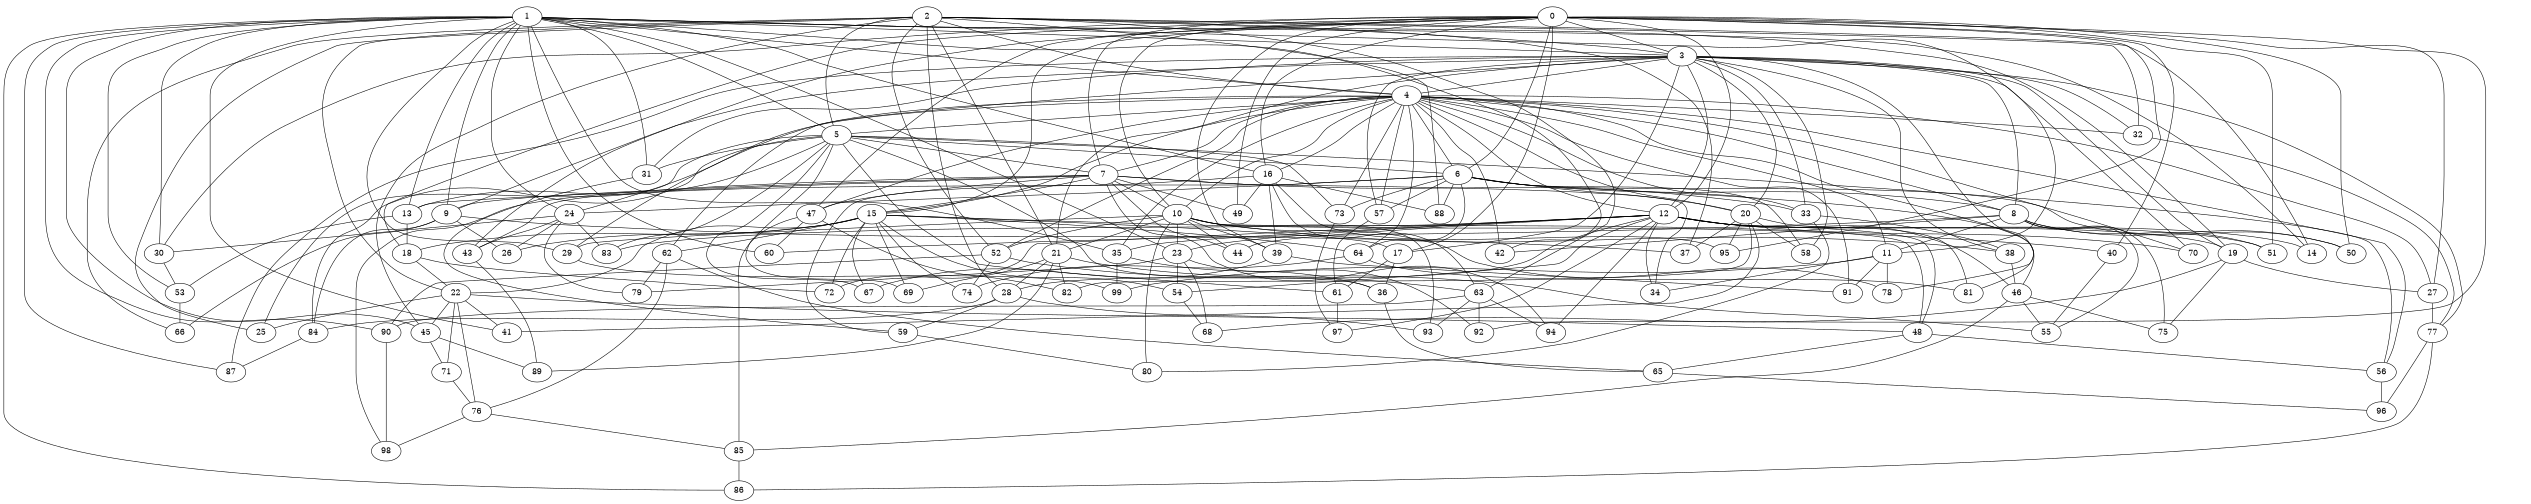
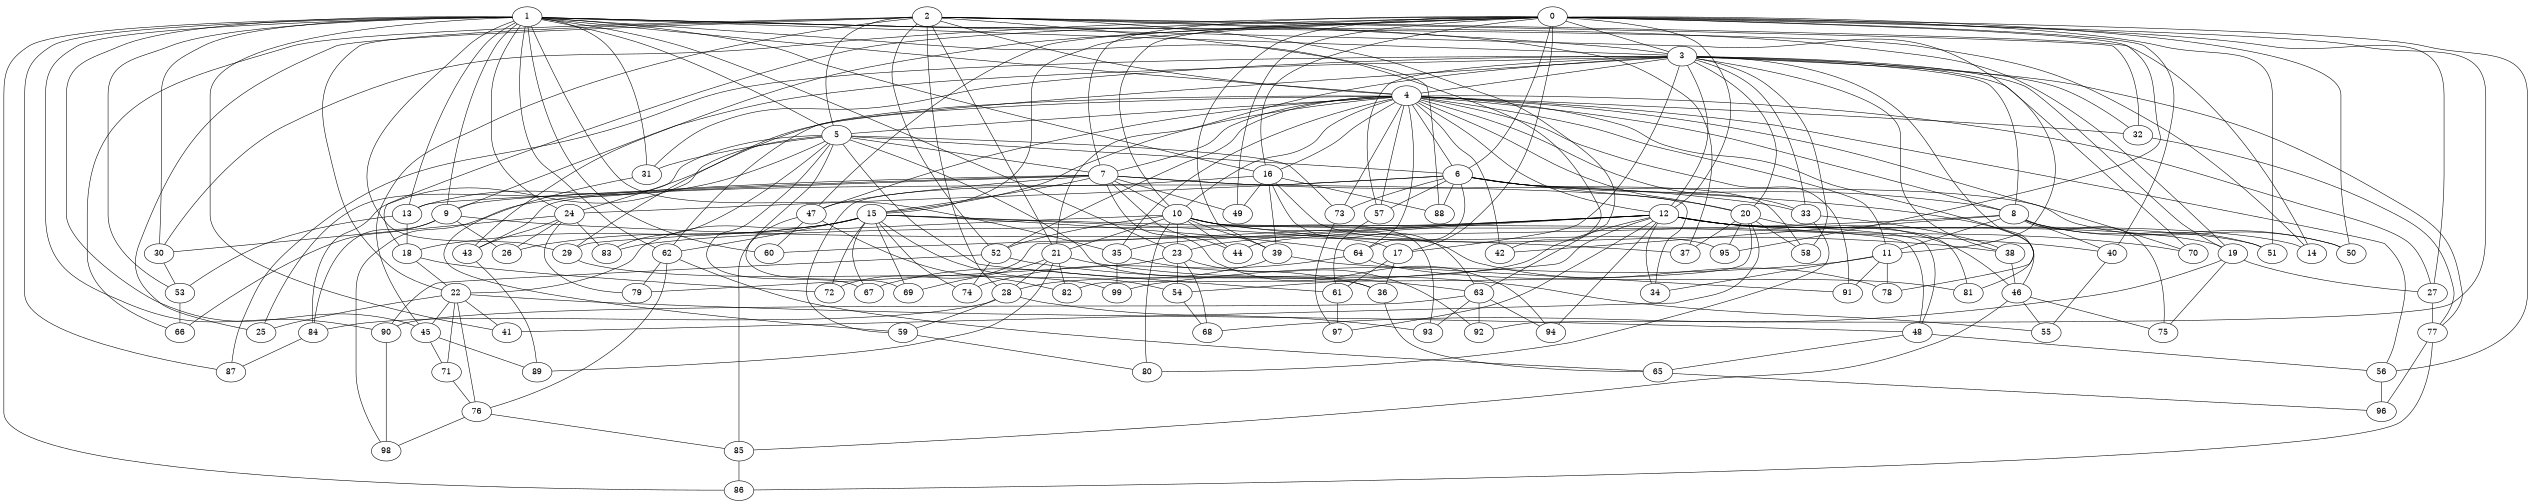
  strict graph {
    fontname="DejaVu Serif"
    node [fontname="DejaVu Serif"]
    edge [fontname="DejaVu Serif" is_available=True prob=1.0]
    0
    3
    6
    7
    10
    12
    15
    16
    17
    18
    27
    30
    39
    40
    43
    47
    49
    50
    51
    56
    92
    95
    4
    9
    19
    31
    62
    87
    21
    32
    8
    20
    33
    38
    57
    58
    70
    77
    78
    24
    88
    64
    73
    46
    59
    13
    34
    44
    94
    98
    23
    29
    52
    48
    80
    93
    14
    35
    28
    83
    54
    72
    97
    22
    67
    69
    26
    74
    63
    36
    61
    53
    91
    55
    89
    60
    82
    85
    96
    1
    5
    11
    41
    42
    45
    86
    90
    81
    25
    84
    37
    66
    99
    75
    68
    79
    71
    76
    65
    2
    0 -- 3 [prob=0.648769209493]
    0 -- 6
    0 -- 7 [prob=0.0377135039069]
    0 -- 10 [prob=0.69497578954]
    0 -- 12 [prob=0.00102916924694]
    0 -- 15
    0 -- 16 [prob=0.03347446921]
    0 -- 17 [prob=0.884939848782]
    0 -- 18 [prob=0.131497444162]
    0 -- 27
    0 -- 30 [prob=0.555993039913]
    0 -- 39 [prob=0.880274142905]
    0 -- 40 [prob=0.429609882685]
    0 -- 43 [prob=0.502533543416]
    0 -- 47
    0 -- 49 [prob=0.762449239217]
    0 -- 50 [prob=0.879853870403]
    0 -- 51
-   5 -- 56 [prob=0.762029779502]
+   0 -- 56 [prob=0.762029779502]
    0 -- 92 [prob=0.339134306439]
    0 -- 95 [prob=0.666522935044]
    3 -- 12 [prob=0.625213647855]
    3 -- 17
    3 -- 4
    3 -- 9
    3 -- 19 [prob=0.270607398827]
    3 -- 31 [prob=0.303640020327]
    3 -- 62 [prob=0.790674380835]
    3 -- 87 [prob=0.510540843539]
    3 -- 21 [prob=0.683387392319]
    3 -- 32 [prob=0.156235956198]
    3 -- 8 [prob=0.537373575135]
    3 -- 20 [prob=0.580035433968]
    3 -- 33 [prob=0.930844571013]
    3 -- 38 [prob=0.409830213482]
    3 -- 57
    3 -- 58 [prob=0.0850650199]
    3 -- 70
    3 -- 77 [prob=0.0459389360223]
    3 -- 78
    6 -- 50 [prob=0.905348372194]
    6 -- 8
    6 -- 20 [prob=0.381450359477]
    6 -- 57 [prob=0.819674704715]
    6 -- 58 [prob=0.203171765438]
    6 -- 24 [prob=0.588995041387]
    6 -- 88 [prob=0.915649871404]
    6 -- 64 [prob=0.160730746093]
    6 -- 73 [prob=0.795305893568]
    6 -- 46 [prob=0.410583089162]
    6 -- 59 [prob=0.941403798729]
    7 -- 10 [prob=0.204861754211]
    7 -- 15
    7 -- 47 [prob=0.930971229651]
    7 -- 49
    7 -- 9
    7 -- 33
    7 -- 13
    7 -- 34 [prob=0.89543487455]
    7 -- 44 [prob=0.508960716953]
    7 -- 94
    7 -- 98 [prob=0.945507146789]
    10 -- 39
    10 -- 21
    10 -- 38 [prob=0.305926698602]
    10 -- 78 [prob=0.83192344101]
    10 -- 44 [prob=0.639941486021]
    10 -- 23 [prob=0.586629732387]
    10 -- 29 [prob=0.681236084345]
    10 -- 52 [prob=0.497999172234]
    10 -- 48 [prob=0.997662493986]
    10 -- 80 [prob=0.34087452361]
    10 -- 93 [prob=0.696668697184]
    12 -- 51
    12 -- 19 [prob=0.10339541844]
    12 -- 70 [prob=0.0498623846195]
    12 -- 46 [prob=0.361887211182]
    12 -- 34 [prob=0.211876603094]
    12 -- 44 [prob=0.634378152954]
    12 -- 94 [prob=0.0657700989348]
    12 -- 23 [prob=0.171011492179]
    12 -- 48
    12 -- 14 [prob=0.844817988491]
    12 -- 35 [prob=0.912766669507]
    12 -- 28 [prob=0.165374518173]
    12 -- 83 [prob=0.788358297376]
    12 -- 54 [prob=0.215228224553]
    12 -- 72 [prob=0.272886576449]
    12 -- 97 [prob=0.376170573458]
    15 -- 17 [prob=0.987445670453]
    15 -- 18 [prob=0.834857174371]
    15 -- 40 [prob=0.74666968072]
    15 -- 62 [prob=0.88640576409]
    15 -- 64
    15 -- 54 [prob=0.778331468094]
    15 -- 72 [prob=0.400892567468]
    15 -- 22 [prob=0.850662305087]
    15 -- 67
    15 -- 69
    15 -- 26 [prob=0.701274180758]
    15 -- 74 [prob=0.821900546959]
    16 -- 39
    16 -- 43 [prob=0.548802620542]
    16 -- 49 [prob=0.355518932477]
    16 -- 95 [prob=0.634771457002]
    16 -- 88 [prob=0.290120214138]
    16 -- 63
    17 -- 36 [prob=0.936394477671]
    17 -- 61 [prob=0.58548020475]
    18 -- 72 [prob=0.00369716850552]
    18 -- 22
    27 -- 77 [prob=0.229746763978]
    30 -- 53 [prob=0.411736099788]
    39 -- 67 [prob=0.377623522321]
    39 -- 91 [prob=0.537213036537]
    40 -- 55 [prob=0.905592242166]
    43 -- 89 [prob=0.721218849748]
    47 -- 60 [prob=0.203465640722]
    47 -- 82 [prob=0.825839456778]
    47 -- 85 [prob=0.718621508361]
    56 -- 96 [prob=0.731892370191]
    4 -- 6
    4 -- 7 [prob=0.0405125650389]
    4 -- 10 [prob=0.629134707744]
    4 -- 12 [prob=0.324866470675]
    4 -- 15 [prob=0.955828461929]
    4 -- 16 [prob=0.217339206734]
    4 -- 27 [prob=0.984205265619]
    4 -- 47
    4 -- 56
    4 -- 32 [prob=0.917612621879]
    4 -- 8
    4 -- 20
    4 -- 33 [prob=0.762332777709]
    4 -- 57
    4 -- 70 [prob=0.364669885899]
    4 -- 24 [prob=0.482693424711]
    4 -- 64 [prob=0.0109341969079]
    4 -- 73 [prob=0.200520905072]
    4 -- 29 [prob=0.572840590828]
    4 -- 52 [prob=0.539033291457]
    4 -- 35
    4 -- 91
    4 -- 5 [prob=0.442299484527]
    4 -- 11 [prob=0.360993690933]
    4 -- 42 [prob=0.38477182912]
    4 -- 81
    9 -- 26
    9 -- 84 [prob=0.460716198286]
    9 -- 37 [prob=0.600878042012]
    9 -- 66 [prob=0.972797389933]
    19 -- 27 [prob=0.0855123387215]
    19 -- 75
    19 -- 68
    31 -- 59 [prob=0.504307641057]
    62 -- 79 [prob=0.166333395062]
    62 -- 76
    62 -- 65
    21 -- 28
    21 -- 69 [prob=0.655214858947]
    21 -- 63 [prob=0.929111700503]
    21 -- 89 [prob=0.50847638772]
    21 -- 82 [prob=0.0413225697928]
    32 -- 77 [prob=0.352388402051]
-   8 -- 55 [prob=0.999153136736]
+   8 -- 40 [prob=0.999153136736]
    8 -- 50 [prob=0.957419014377]
    8 -- 51
    8 -- 60 [prob=0.509707728984]
    8 -- 11 [prob=0.513041338233]
    8 -- 42 [prob=0.862972925182]
    8 -- 75 [prob=0.550784947887]
    20 -- 95
    20 -- 58 [prob=0.577943969742]
    20 -- 82 [prob=0.402575993969]
    20 -- 41 [prob=0.50420294445]
    20 -- 81 [prob=0.149621988307]
    20 -- 37 [prob=0.617946978857]
    33 -- 38 [prob=0.388761703029]
    33 -- 80 [prob=0.764831671243]
    38 -- 46 [prob=0.151563278331]
    57 -- 61 [prob=0.600546546458]
    77 -- 96 [prob=0.71376014019]
    77 -- 86 [prob=0.718624858395]
    24 -- 30 [prob=0.863570006669]
    24 -- 43
    24 -- 83
    24 -- 26 [prob=0.321689947761]
    24 -- 79
    64 -- 74 [prob=0.242157766266]
    64 -- 81 [prob=0.883082326635]
    73 -- 97 [prob=0.141654939169]
    46 -- 55 [prob=0.59041717757]
    46 -- 85 [prob=0.195776121985]
    46 -- 75 [prob=0.497112125374]
    59 -- 80 [prob=0.441060629889]
    13 -- 18 [prob=0.874921905813]
    13 -- 53 [prob=0.714838405199]
    23 -- 92 [prob=0.902856085749]
    23 -- 54 [prob=0.141876762773]
    23 -- 68
    23 -- 79 [prob=0.836905848449]
    29 -- 99 [prob=0.78872677824]
    52 -- 74 [prob=0.694671435361]
    52 -- 55
    52 -- 90
    48 -- 56 [prob=0.8593962275]
    48 -- 65 [prob=0.495520504128]
    35 -- 36 [prob=0.89910686556]
    35 -- 99 [prob=0.481295666352]
    28 -- 59 [prob=0.64337696441]
    28 -- 93 [prob=0.529553266193]
    28 -- 84 [prob=0.298666200434]
    54 -- 68
    22 -- 48 [prob=0.433988077445]
    22 -- 41
    22 -- 45 [prob=0.47684312598]
    22 -- 25 [prob=0.0563228030776]
    22 -- 71 [prob=0.387872539425]
    22 -- 76 [prob=0.568337746331]
    63 -- 92 [prob=0.399726043593]
    63 -- 94 [prob=0.485534425929]
    63 -- 93 [prob=0.964250084142]
    63 -- 90 [prob=0.996352158851]
    36 -- 65
    61 -- 97
    53 -- 66
    85 -- 86 [prob=0.211626935973]
    1 -- 3 [prob=0.809696868459]
    1 -- 16
    1 -- 30 [prob=0.818435356264]
    1 -- 4 [prob=0.680548652848]
    1 -- 9 [prob=0.681853635367]
    1 -- 19 [prob=0.549976232834]
    1 -- 31 [prob=0.968523295351]
+   1 -- 62 [prob=0.696095269402]
    1 -- 87 [prob=0.0721371919804]
    1 -- 24 [prob=0.0171424536119]
    1 -- 13 [prob=0.450735221353]
    1 -- 23
    1 -- 29 [prob=0.752247481386]
    1 -- 14 [prob=0.399655062172]
    1 -- 35 [prob=0.54287793282]
    1 -- 53 [prob=0.69560953606]
    1 -- 60 [prob=0.369851299669]
    1 -- 5 [prob=0.408222235538]
    1 -- 11 [prob=0.618298636116]
    1 -- 41 [prob=0.165334993116]
    1 -- 42 [prob=0.0698021383724]
    1 -- 45
    1 -- 86 [prob=0.964735898861]
    1 -- 90
    5 -- 6
    5 -- 7 [prob=0.845548097577]
    5 -- 31 [prob=0.738260504219]
    5 -- 73 [prob=0.575037130407]
    5 -- 13 [prob=0.763021275254]
    5 -- 83 [prob=0.589028339809]
    5 -- 67 [prob=0.625131874256]
    5 -- 69
    5 -- 36
    5 -- 61
    5 -- 25
    5 -- 84 [prob=0.626545510456]
    11 -- 78
    11 -- 34 [prob=0.436900826871]
    11 -- 91
    11 -- 99 [prob=0.784836975257]
    45 -- 89 [prob=0.956756702493]
    45 -- 71 [prob=0.753435570978]
    90 -- 98 [prob=0.165883136168]
    84 -- 87 [prob=0.621521450763]
    71 -- 76 [prob=0.54165952442]
    76 -- 98 [prob=0.1123854765]
    76 -- 85
    65 -- 96 [prob=0.688118041816]
    2 -- 3 [prob=0.464948235751]
    2 -- 4 [prob=0.133336805648]
    2 -- 21 [prob=0.995507718224]
    2 -- 32 [prob=0.988375211898]
    2 -- 88
    2 -- 52 [prob=0.00269714697576]
    2 -- 14 [prob=0.054093285611]
    2 -- 28 [prob=0.959112543433]
    2 -- 22 [prob=0.462001207773]
    2 -- 63
    2 -- 5 [prob=0.528404069002]
    2 -- 45
    2 -- 25 [prob=0.982581527292]
    2 -- 37 [prob=0.0517442081825]
    2 -- 66 [prob=0.10643116218]
  }
